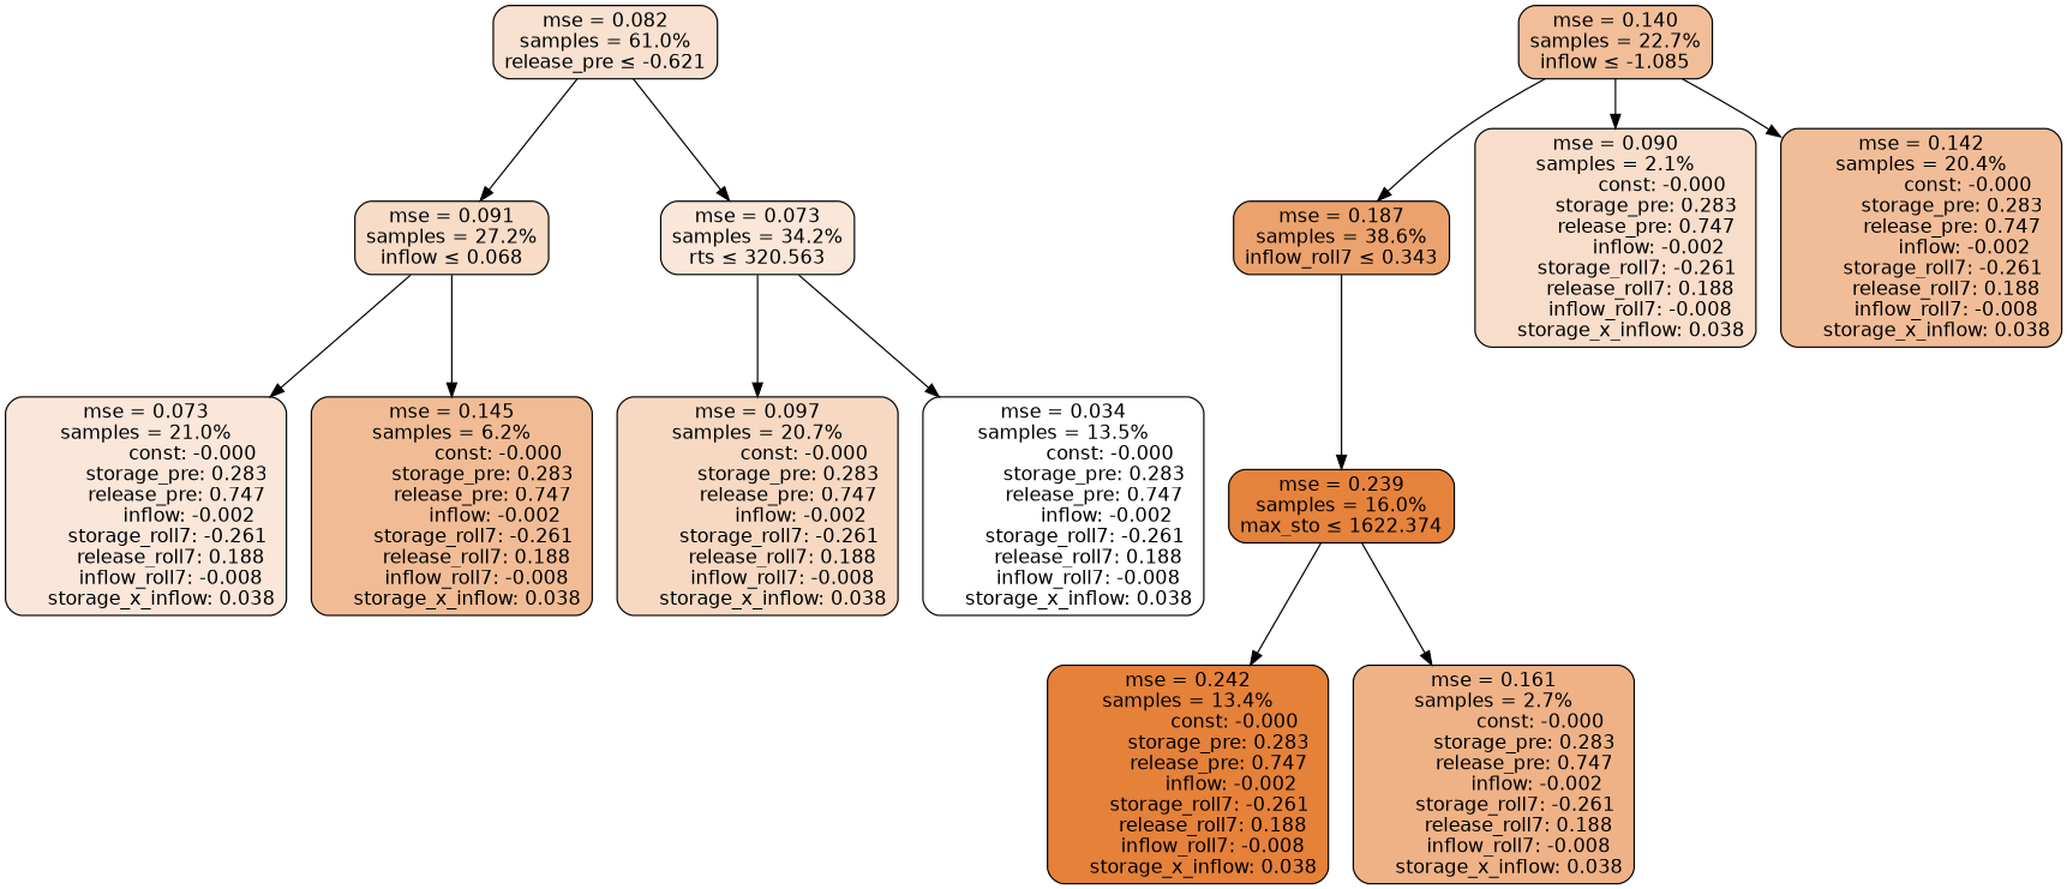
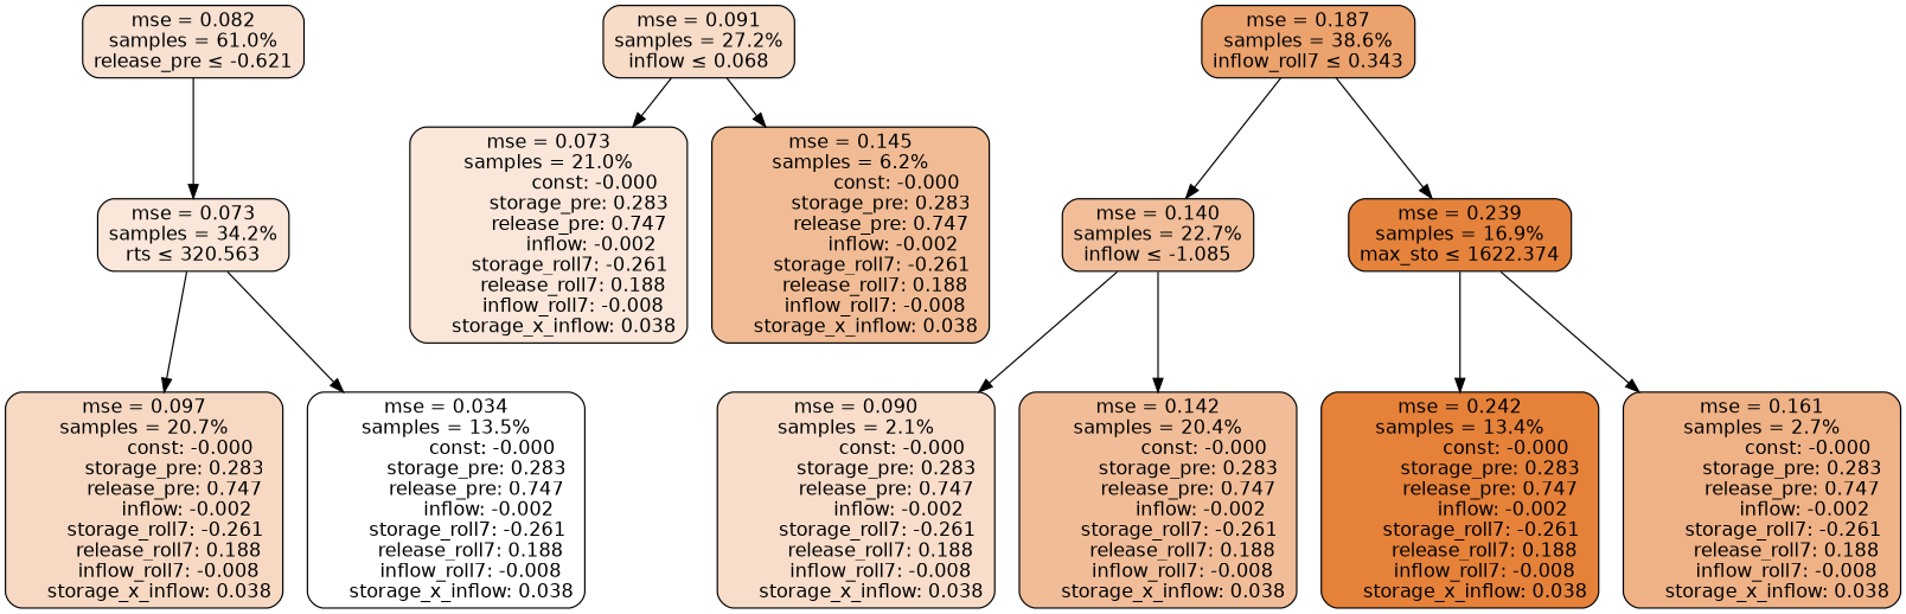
  digraph {
    node [color=black fontname=helvetica shape=rectangle style="filled, rounded"]
    edge [fontname=helvetica]
    n1 [fillcolor="#f8e1d1" label="mse = 0.082\nsamples = 61.0%\nrelease_pre &le; -0.621"]
    n2 [fillcolor="#f7dcc8" label="mse = 0.091\nsamples = 27.2%\ninflow &le; 0.068"]
    n3 [fillcolor="#fae7d9" label="mse = 0.073\nsamples = 34.2%\nrts &le; 320.563"]
    n4 [fillcolor="#eba26d" label="mse = 0.187\nsamples = 38.6%\ninflow_roll7 &le; 0.343"]
    n5 [fillcolor="#f1be99" label="mse = 0.140\nsamples = 22.7%\ninflow &le; -1.085"]
-   n6 [fillcolor="#e5833c" label="mse = 0.239\nsamples = 16.0%\nmax_sto &le; 1622.374"]
+   n6 [fillcolor="#e5833c" label="mse = 0.239\nsamples = 16.9%\nmax_sto &le; 1622.374"]
    n7 [fillcolor="#fae7da" label="mse = 0.073\nsamples = 21.0%\n               const: -0.000\n          storage_pre: 0.283\n          release_pre: 0.747\n              inflow: -0.002\n       storage_roll7: -0.261\n        release_roll7: 0.188\n        inflow_roll7: -0.008\n     storage_x_inflow: 0.038"]
    n8 [fillcolor="#f1bc95" label="mse = 0.145\nsamples = 6.2%\n               const: -0.000\n          storage_pre: 0.283\n          release_pre: 0.747\n              inflow: -0.002\n       storage_roll7: -0.261\n        release_roll7: 0.188\n        inflow_roll7: -0.008\n     storage_x_inflow: 0.038"]
    n9 [fillcolor="#f7d9c3" label="mse = 0.097\nsamples = 20.7%\n               const: -0.000\n          storage_pre: 0.283\n          release_pre: 0.747\n              inflow: -0.002\n       storage_roll7: -0.261\n        release_roll7: 0.188\n        inflow_roll7: -0.008\n     storage_x_inflow: 0.038"]
    n10 [fillcolor="#ffffff" label="mse = 0.034\nsamples = 13.5%\n               const: -0.000\n          storage_pre: 0.283\n          release_pre: 0.747\n              inflow: -0.002\n       storage_roll7: -0.261\n        release_roll7: 0.188\n        inflow_roll7: -0.008\n     storage_x_inflow: 0.038"]
    n11 [fillcolor="#f8ddca" label="mse = 0.090\nsamples = 2.1%\n               const: -0.000\n          storage_pre: 0.283\n          release_pre: 0.747\n              inflow: -0.002\n       storage_roll7: -0.261\n        release_roll7: 0.188\n        inflow_roll7: -0.008\n     storage_x_inflow: 0.038"]
    n12 [fillcolor="#f1bd98" label="mse = 0.142\nsamples = 20.4%\n               const: -0.000\n          storage_pre: 0.283\n          release_pre: 0.747\n              inflow: -0.002\n       storage_roll7: -0.261\n        release_roll7: 0.188\n        inflow_roll7: -0.008\n     storage_x_inflow: 0.038"]
    n13 [fillcolor="#e58139" label="mse = 0.242\nsamples = 13.4%\n               const: -0.000\n          storage_pre: 0.283\n          release_pre: 0.747\n              inflow: -0.002\n       storage_roll7: -0.261\n        release_roll7: 0.188\n        inflow_roll7: -0.008\n     storage_x_inflow: 0.038"]
    n14 [fillcolor="#efb286" label="mse = 0.161\nsamples = 2.7%\n               const: -0.000\n          storage_pre: 0.283\n          release_pre: 0.747\n              inflow: -0.002\n       storage_roll7: -0.261\n        release_roll7: 0.188\n        inflow_roll7: -0.008\n     storage_x_inflow: 0.038"]
-   n1 -> n2
    n1 -> n3
    n2 -> n7
    n2 -> n8
    n3 -> n9
    n3 -> n10
-   n5 -> n4
+   n4 -> n5
    n4 -> n6
    n5 -> n11
    n5 -> n12
    n6 -> n13
    n6 -> n14
  }
